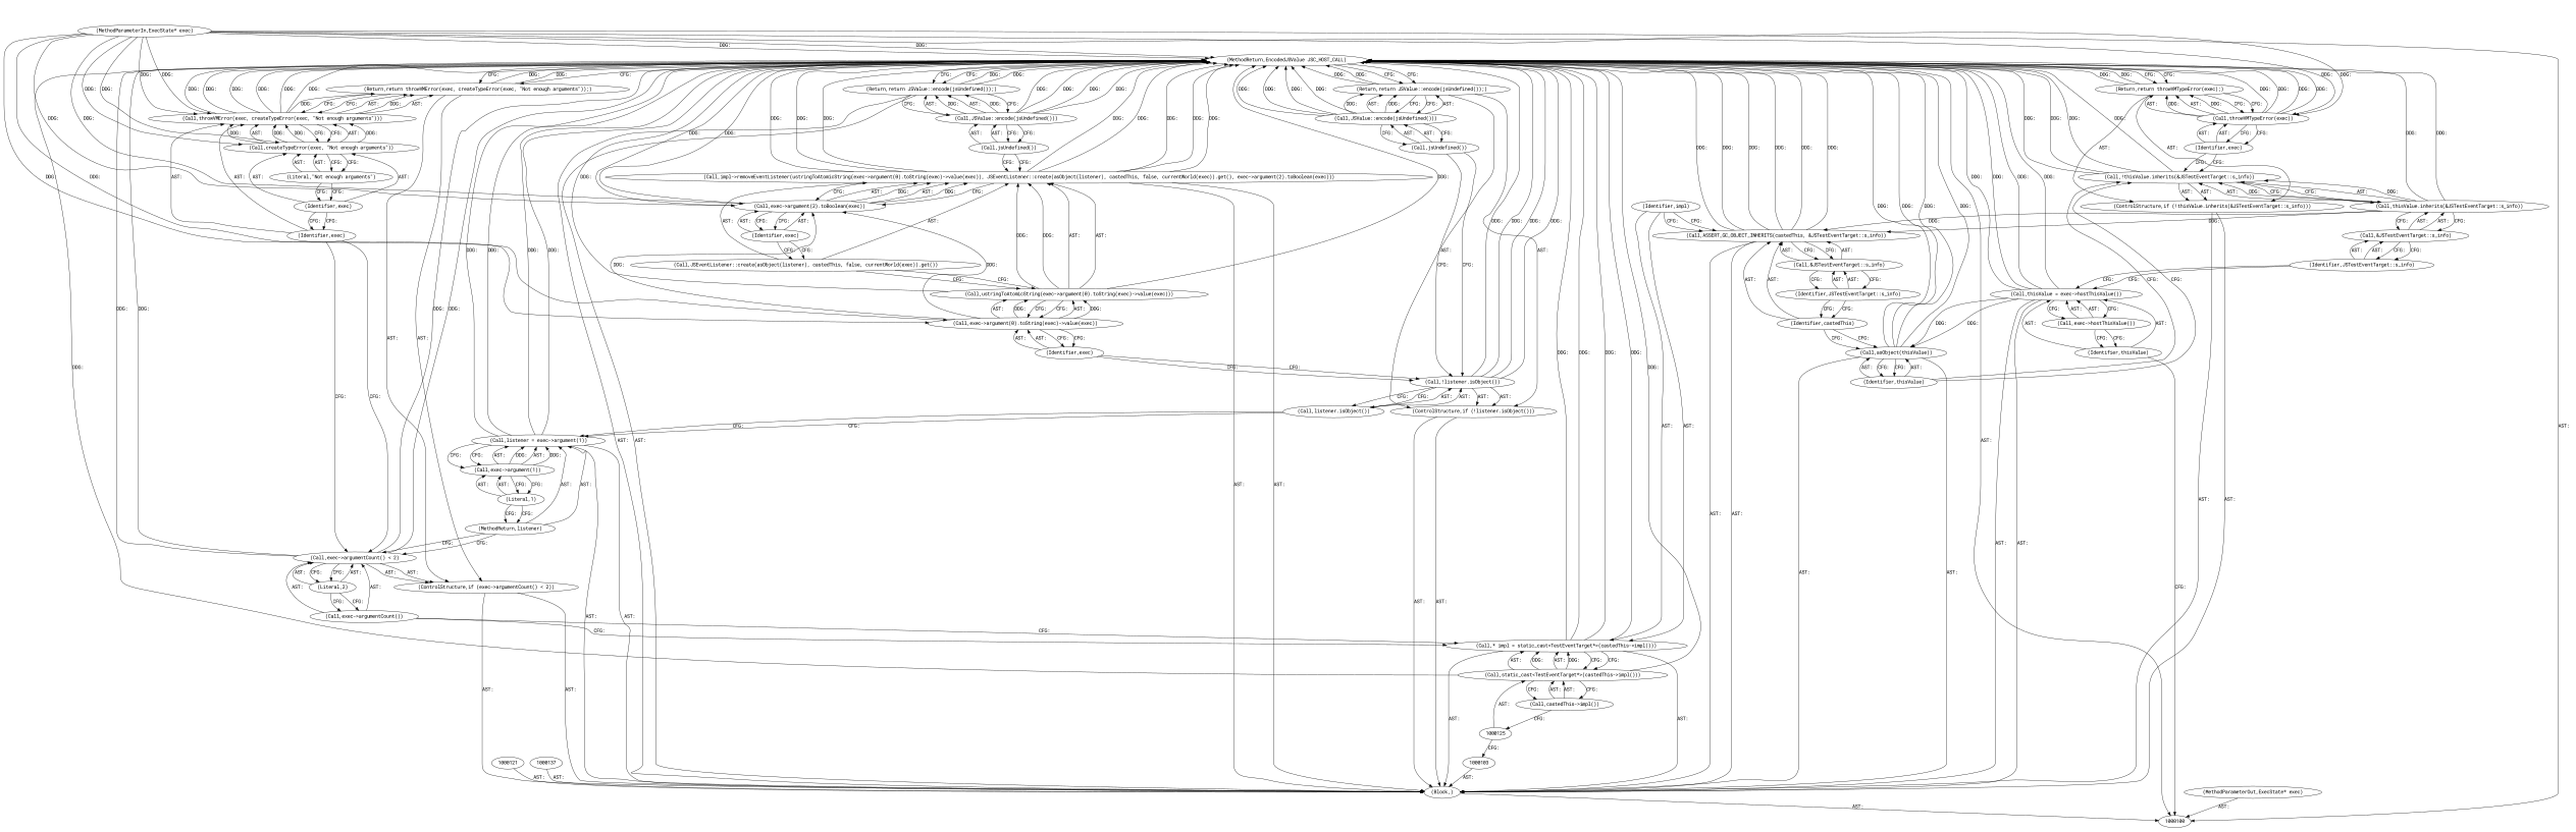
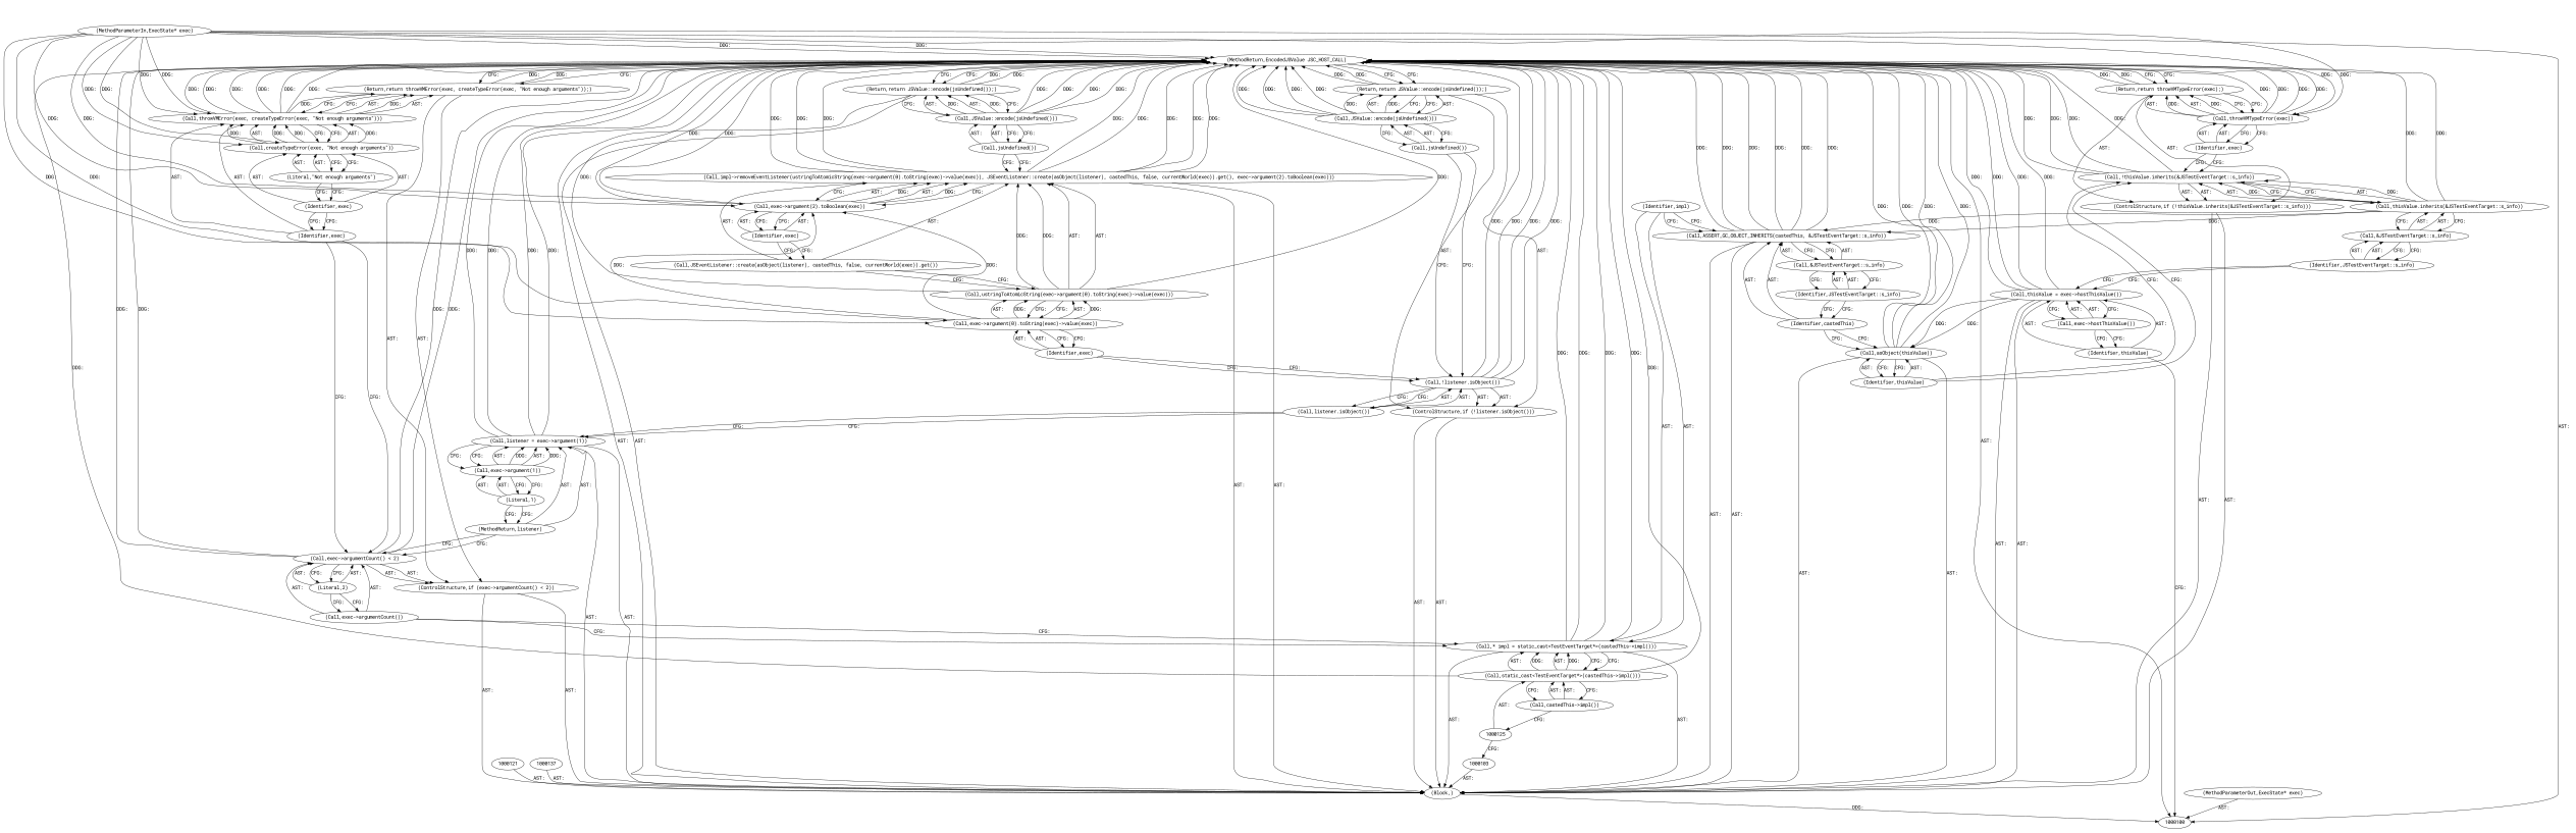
  digraph {
    fontname="Roboto Mono"
    node [fontname="Roboto Mono"]
    edge [fontname="Roboto Mono"]
    n1 [label="(MethodReturn,EncodedJSValue JSC_HOST_CALL)"]
    n2 [label="(Return,return throwVMError(exec, createTypeError(exec, \"Not enough arguments\"));)"]
    n3 [label="(Return,return JSValue::encode(jsUndefined());)"]
    n4 [label="(Return,return JSValue::encode(jsUndefined());)"]
    n5 [label="(Return,return throwVMTypeError(exec);)"]
    1000100
    n7 [label="(Call,throwVMError(exec, createTypeError(exec, \"Not enough arguments\")))"]
    n8 [label="(ControlStructure,if (exec->argumentCount() < 2))"]
    n9 [label="(ControlStructure,if (!listener.isObject()))"]
    n10 [label="(Call,JSValue::encode(jsUndefined()))"]
    n11 [label="(Block,)"]
    n12 [label="(Call,JSValue::encode(jsUndefined()))"]
    n13 [label="(Call,throwVMTypeError(exec))"]
    n14 [label="(ControlStructure,if (!thisValue.inherits(&JSTestEventTarget::s_info)))"]
    n15 [label="(MethodParameterIn,ExecState* exec)"]
    n16 [label="(Call,createTypeError(exec, \"Not enough arguments\"))"]
    n17 [label="(Call,exec->argument(2).toBoolean(exec))"]
    n18 [label="(Call,exec->argument(0).toString(exec)->value(exec))"]
    n19 [label="(Literal,\"Not enough arguments\")"]
    n20 [label="(Call,impl->removeEventListener(ustringToAtomicString(exec->argument(0).toString(exec)->value(exec)), JSEventListener::create(asObject(listener), castedThis, false, currentWorld(exec)).get(), exec->argument(2).toBoolean(exec)))"]
    n21 [label="(Identifier,exec)"]
    n22 [label="(Call,ustringToAtomicString(exec->argument(0).toString(exec)->value(exec)))"]
    n23 [label="(Identifier,exec)"]
    n24 [label="(Identifier,exec)"]
    n25 [label="(MethodParameterOut,ExecState* exec)"]
    n26 [label="(Identifier,exec)"]
    n27 [label="(Call,exec->argumentCount() < 2)"]
    n28 [label="(Literal,2)"]
    n29 [label="(Identifier,exec)"]
    n30 [label="(Call,listener = exec->argument(1))"]
    n31 [label="(Call,exec->argument(1))"]
    n32 [label="(Literal,1)"]
    n33 [label="(MethodReturn,listener)"]
    n34 [label="(Call,listener.isObject())"]
    n35 [label="(Call,!listener.isObject())"]
    n36 [label="(Call,jsUndefined())"]
    n37 [label="(Call,JSEventListener::create(asObject(listener), castedThis, false, currentWorld(exec)).get())"]
    n38 [label="(Call,jsUndefined())"]
    n39 [label="(Call,thisValue = exec->hostThisValue())"]
    n40 [label="(Call,exec->hostThisValue())"]
    n41 [label="(Call,asObject(thisValue))"]
    n42 [label="(Identifier,thisValue)"]
    n43 [label="(Identifier,thisValue)"]
    n44 [label="(Call,&JSTestEventTarget::s_info)"]
    n45 [label="(Identifier,JSTestEventTarget::s_info)"]
    n46 [label="(Call,thisValue.inherits(&JSTestEventTarget::s_info))"]
    n47 [label="(Call,!thisValue.inherits(&JSTestEventTarget::s_info))"]
    n48 [label="(Call,ASSERT_GC_OBJECT_INHERITS(castedThis, &JSTestEventTarget::s_info))"]
    n49 [label="(Call,&JSTestEventTarget::s_info)"]
    n50 [label="(Identifier,castedThis)"]
    n51 [label="(Identifier,JSTestEventTarget::s_info)"]
    n52 [label="(Call,* impl = static_cast<TestEventTarget*>(castedThis->impl()))"]
    n53 [label="(Call,static_cast<TestEventTarget*>(castedThis->impl()))"]
    n54 [label="(Call,castedThis->impl())"]
    n55 [label="(Identifier,impl)"]
    1000125
    1000103
    n58 [label="(Call,exec->argumentCount())"]
    1000121
    1000137
    n1 -> n2 [label="CFG: "]
    n1 -> n2 [label="CFG: "]
    n1 -> n3 [label="CFG: "]
    n1 -> n3 [label="CFG: "]
    n1 -> n4 [label="CFG: "]
    n1 -> n4 [label="CFG: "]
    n1 -> n5 [label="CFG: "]
    n1 -> n5 [label="CFG: "]
    n1 -> 1000100 [label="AST: "]
    n2 -> n1 [label="DDG: "]
    n2 -> n1 [label="DDG: "]
    n2 -> n7 [label="CFG: "]
    n2 -> n7 [label="CFG: "]
    n2 -> n8 [label="AST: "]
    n2 -> n8 [label="AST: "]
    n3 -> n1 [label="DDG: "]
    n3 -> n1 [label="DDG: "]
    n3 -> n9 [label="AST: "]
    n3 -> n9 [label="AST: "]
    n3 -> n10 [label="CFG: "]
    n3 -> n10 [label="CFG: "]
    n4 -> n1 [label="DDG: "]
    n4 -> n1 [label="DDG: "]
    n4 -> n11 [label="AST: "]
    n4 -> n11 [label="AST: "]
    n4 -> n12 [label="CFG: "]
    n4 -> n12 [label="CFG: "]
    n5 -> n1 [label="DDG: "]
    n5 -> n1 [label="DDG: "]
    n5 -> n13 [label="CFG: "]
    n5 -> n13 [label="CFG: "]
    n5 -> n14 [label="AST: "]
    n5 -> n14 [label="AST: "]
    n7 -> n1 [label="DDG: "]
    n7 -> n1 [label="DDG: "]
    n7 -> n1 [label="DDG: "]
    n7 -> n1 [label="DDG: "]
    n7 -> n1 [label="DDG: "]
    n7 -> n1 [label="DDG: "]
    n7 -> n2 [label="AST: "]
    n7 -> n2 [label="DDG: "]
    n7 -> n2 [label="AST: "]
    n7 -> n2 [label="DDG: "]
    n7 -> n16 [label="CFG: "]
    n7 -> n16 [label="CFG: "]
    n8 -> n11 [label="AST: "]
    n8 -> n11 [label="AST: "]
    n9 -> n11 [label="AST: "]
    n9 -> n11 [label="AST: "]
    n10 -> n1 [label="DDG: "]
    n10 -> n1 [label="DDG: "]
    n10 -> n1 [label="DDG: "]
    n10 -> n1 [label="DDG: "]
    n10 -> n3 [label="AST: "]
    n10 -> n3 [label="DDG: "]
    n10 -> n3 [label="AST: "]
    n10 -> n3 [label="DDG: "]
    n10 -> n36 [label="CFG: "]
    n10 -> n36 [label="CFG: "]
-   n11 -> 1000100 [label="AST: "]
+   n11 -> 1000100 [label="DDG: "]
    n12 -> n1 [label="DDG: "]
    n12 -> n1 [label="DDG: "]
    n12 -> n1 [label="DDG: "]
    n12 -> n1 [label="DDG: "]
    n12 -> n4 [label="AST: "]
    n12 -> n4 [label="DDG: "]
    n12 -> n4 [label="AST: "]
    n12 -> n4 [label="DDG: "]
    n12 -> n38 [label="CFG: "]
    n12 -> n38 [label="CFG: "]
    n13 -> n1 [label="DDG: "]
    n13 -> n1 [label="DDG: "]
    n13 -> n1 [label="DDG: "]
    n13 -> n1 [label="DDG: "]
    n13 -> n5 [label="AST: "]
    n13 -> n5 [label="DDG: "]
    n13 -> n5 [label="AST: "]
    n13 -> n5 [label="DDG: "]
    n13 -> n24 [label="CFG: "]
    n13 -> n24 [label="CFG: "]
    n14 -> n11 [label="AST: "]
    n14 -> n11 [label="AST: "]
    n15 -> n1 [label="DDG: "]
    n15 -> n1 [label="DDG: "]
    n15 -> 1000100 [label="AST: "]
    n15 -> n7 [label="DDG: "]
    n15 -> n7 [label="DDG: "]
    n15 -> n13 [label="DDG: "]
    n15 -> n13 [label="DDG: "]
    n15 -> n16 [label="DDG: "]
    n15 -> n16 [label="DDG: "]
    n15 -> n17 [label="DDG: "]
    n15 -> n17 [label="DDG: "]
    n15 -> n18 [label="DDG: "]
    n15 -> n18 [label="DDG: "]
    n16 -> n7 [label="AST: "]
    n16 -> n7 [label="DDG: "]
    n16 -> n7 [label="DDG: "]
    n16 -> n7 [label="AST: "]
    n16 -> n7 [label="DDG: "]
    n16 -> n7 [label="DDG: "]
    n16 -> n19 [label="CFG: "]
    n16 -> n19 [label="CFG: "]
    n17 -> n1 [label="DDG: "]
    n17 -> n1 [label="DDG: "]
    n17 -> n20 [label="AST: "]
    n17 -> n20 [label="DDG: "]
    n17 -> n20 [label="AST: "]
    n17 -> n20 [label="DDG: "]
    n17 -> n21 [label="CFG: "]
    n17 -> n21 [label="CFG: "]
    n18 -> n17 [label="DDG: "]
    n18 -> n17 [label="DDG: "]
    n18 -> n22 [label="AST: "]
    n18 -> n22 [label="DDG: "]
    n18 -> n22 [label="AST: "]
    n18 -> n22 [label="DDG: "]
    n18 -> n23 [label="CFG: "]
    n18 -> n23 [label="CFG: "]
    n19 -> n16 [label="AST: "]
    n19 -> n16 [label="AST: "]
    n19 -> n29 [label="CFG: "]
    n19 -> n29 [label="CFG: "]
    n20 -> n1 [label="DDG: "]
    n20 -> n1 [label="DDG: "]
    n20 -> n1 [label="DDG: "]
    n20 -> n1 [label="DDG: "]
    n20 -> n1 [label="DDG: "]
    n20 -> n1 [label="DDG: "]
    n20 -> n1 [label="DDG: "]
    n20 -> n1 [label="DDG: "]
    n20 -> n11 [label="AST: "]
    n20 -> n11 [label="AST: "]
    n20 -> n17 [label="CFG: "]
    n20 -> n17 [label="CFG: "]
    n21 -> n17 [label="AST: "]
    n21 -> n17 [label="AST: "]
    n21 -> n37 [label="CFG: "]
    n21 -> n37 [label="CFG: "]
    n22 -> n1 [label="DDG: "]
    n22 -> n1 [label="DDG: "]
    n22 -> n18 [label="CFG: "]
    n22 -> n18 [label="CFG: "]
    n22 -> n20 [label="AST: "]
    n22 -> n20 [label="DDG: "]
    n22 -> n20 [label="AST: "]
    n22 -> n20 [label="DDG: "]
    n23 -> n18 [label="AST: "]
    n23 -> n18 [label="AST: "]
    n23 -> n35 [label="CFG: "]
    n23 -> n35 [label="CFG: "]
    n24 -> n13 [label="AST: "]
    n24 -> n13 [label="AST: "]
    n24 -> n47 [label="CFG: "]
    n24 -> n47 [label="CFG: "]
    n25 -> 1000100 [label="AST: "]
    n26 -> n7 [label="AST: "]
    n26 -> n7 [label="AST: "]
    n26 -> n27 [label="CFG: "]
    n26 -> n27 [label="CFG: "]
    n27 -> n1 [label="DDG: "]
    n27 -> n1 [label="DDG: "]
    n27 -> n1 [label="DDG: "]
    n27 -> n1 [label="DDG: "]
    n27 -> n8 [label="AST: "]
    n27 -> n8 [label="AST: "]
    n27 -> n28 [label="CFG: "]
    n27 -> n28 [label="CFG: "]
    n28 -> n27 [label="AST: "]
    n28 -> n27 [label="AST: "]
    n28 -> n58 [label="CFG: "]
    n28 -> n58 [label="CFG: "]
    n29 -> n16 [label="AST: "]
    n29 -> n16 [label="AST: "]
    n29 -> n26 [label="CFG: "]
    n29 -> n26 [label="CFG: "]
    n30 -> n1 [label="DDG: "]
    n30 -> n1 [label="DDG: "]
    n30 -> n1 [label="DDG: "]
    n30 -> n1 [label="DDG: "]
    n30 -> n11 [label="AST: "]
    n30 -> n11 [label="AST: "]
    n30 -> n31 [label="CFG: "]
    n30 -> n31 [label="CFG: "]
    n31 -> n30 [label="AST: "]
    n31 -> n30 [label="DDG: "]
    n31 -> n30 [label="AST: "]
    n31 -> n30 [label="DDG: "]
    n31 -> n32 [label="CFG: "]
    n31 -> n32 [label="CFG: "]
    n32 -> n31 [label="AST: "]
    n32 -> n31 [label="AST: "]
    n32 -> n33 [label="CFG: "]
    n32 -> n33 [label="CFG: "]
    n33 -> n27 [label="CFG: "]
    n33 -> n27 [label="CFG: "]
    n33 -> n30 [label="AST: "]
    n33 -> n30 [label="AST: "]
    n34 -> n30 [label="CFG: "]
    n34 -> n30 [label="CFG: "]
    n34 -> n35 [label="AST: "]
    n34 -> n35 [label="AST: "]
    n35 -> n1 [label="DDG: "]
    n35 -> n1 [label="DDG: "]
    n35 -> n1 [label="DDG: "]
    n35 -> n1 [label="DDG: "]
    n35 -> n9 [label="AST: "]
    n35 -> n9 [label="AST: "]
    n35 -> n34 [label="CFG: "]
    n35 -> n34 [label="CFG: "]
    n36 -> n10 [label="AST: "]
    n36 -> n10 [label="AST: "]
    n36 -> n35 [label="CFG: "]
    n36 -> n35 [label="CFG: "]
    n37 -> n20 [label="AST: "]
    n37 -> n20 [label="AST: "]
    n37 -> n22 [label="CFG: "]
    n37 -> n22 [label="CFG: "]
    n38 -> n12 [label="AST: "]
    n38 -> n12 [label="AST: "]
    n38 -> n20 [label="CFG: "]
    n38 -> n20 [label="CFG: "]
    n39 -> n1 [label="DDG: "]
    n39 -> n1 [label="DDG: "]
    n39 -> n1 [label="DDG: "]
    n39 -> n1 [label="DDG: "]
    n39 -> n11 [label="AST: "]
    n39 -> n11 [label="AST: "]
    n39 -> n40 [label="CFG: "]
    n39 -> n40 [label="CFG: "]
    n39 -> n41 [label="DDG: "]
    n39 -> n41 [label="DDG: "]
    n40 -> n39 [label="AST: "]
    n40 -> n39 [label="AST: "]
    n40 -> n42 [label="CFG: "]
    n40 -> n42 [label="CFG: "]
    n41 -> n1 [label="DDG: "]
    n41 -> n1 [label="DDG: "]
    n41 -> n1 [label="DDG: "]
    n41 -> n1 [label="DDG: "]
    n41 -> n11 [label="AST: "]
    n41 -> n11 [label="AST: "]
    n41 -> n43 [label="CFG: "]
    n41 -> n43 [label="CFG: "]
    n42 -> 1000100 [label="CFG: "]
    n42 -> n39 [label="AST: "]
    n42 -> n39 [label="AST: "]
    n43 -> n41 [label="AST: "]
    n43 -> n41 [label="AST: "]
    n43 -> n47 [label="CFG: "]
    n43 -> n47 [label="CFG: "]
    n44 -> n45 [label="CFG: "]
    n44 -> n45 [label="CFG: "]
    n44 -> n46 [label="AST: "]
    n44 -> n46 [label="AST: "]
    n45 -> n39 [label="CFG: "]
    n45 -> n39 [label="CFG: "]
    n45 -> n44 [label="AST: "]
    n45 -> n44 [label="AST: "]
    n46 -> n1 [label="DDG: "]
    n46 -> n1 [label="DDG: "]
    n46 -> n44 [label="CFG: "]
    n46 -> n44 [label="CFG: "]
    n46 -> n47 [label="AST: "]
    n46 -> n47 [label="DDG: "]
    n46 -> n47 [label="AST: "]
    n46 -> n47 [label="DDG: "]
    n46 -> n48 [label="DDG: "]
    n46 -> n48 [label="DDG: "]
    n47 -> n1 [label="DDG: "]
    n47 -> n1 [label="DDG: "]
    n47 -> n1 [label="DDG: "]
    n47 -> n1 [label="DDG: "]
    n47 -> n14 [label="AST: "]
    n47 -> n14 [label="AST: "]
    n47 -> n46 [label="CFG: "]
    n47 -> n46 [label="CFG: "]
    n48 -> n1 [label="DDG: "]
    n48 -> n1 [label="DDG: "]
    n48 -> n1 [label="DDG: "]
    n48 -> n1 [label="DDG: "]
    n48 -> n1 [label="DDG: "]
    n48 -> n1 [label="DDG: "]
    n48 -> n11 [label="AST: "]
    n48 -> n11 [label="AST: "]
    n48 -> n49 [label="CFG: "]
    n48 -> n49 [label="CFG: "]
    n49 -> n48 [label="AST: "]
    n49 -> n48 [label="AST: "]
    n49 -> n51 [label="CFG: "]
    n49 -> n51 [label="CFG: "]
    n50 -> n41 [label="CFG: "]
    n50 -> n41 [label="CFG: "]
    n50 -> n48 [label="AST: "]
    n50 -> n48 [label="AST: "]
    n51 -> n49 [label="AST: "]
    n51 -> n49 [label="AST: "]
    n51 -> n50 [label="CFG: "]
    n51 -> n50 [label="CFG: "]
    n52 -> n1 [label="DDG: "]
    n52 -> n1 [label="DDG: "]
    n52 -> n1 [label="DDG: "]
    n52 -> n1 [label="DDG: "]
    n52 -> n11 [label="AST: "]
    n52 -> n11 [label="AST: "]
    n52 -> n53 [label="CFG: "]
    n52 -> n53 [label="CFG: "]
    n53 -> n1 [label="DDG: "]
    n53 -> n1 [label="DDG: "]
    n53 -> n52 [label="AST: "]
    n53 -> n52 [label="DDG: "]
    n53 -> n52 [label="AST: "]
    n53 -> n52 [label="DDG: "]
    n53 -> n54 [label="CFG: "]
    n53 -> n54 [label="CFG: "]
    n54 -> n53 [label="AST: "]
    n54 -> n53 [label="AST: "]
    n54 -> 1000125 [label="CFG: "]
    n55 -> n48 [label="CFG: "]
    n55 -> n48 [label="CFG: "]
    n55 -> n52 [label="AST: "]
    n55 -> n52 [label="AST: "]
    1000125 -> n53 [label="AST: "]
    1000125 -> 1000103 [label="CFG: "]
    1000103 -> n11 [label="AST: "]
    n58 -> n27 [label="AST: "]
    n58 -> n27 [label="AST: "]
    n58 -> n52 [label="CFG: "]
    n58 -> n52 [label="CFG: "]
    1000121 -> n11 [label="AST: "]
    1000137 -> n11 [label="AST: "]
  }
